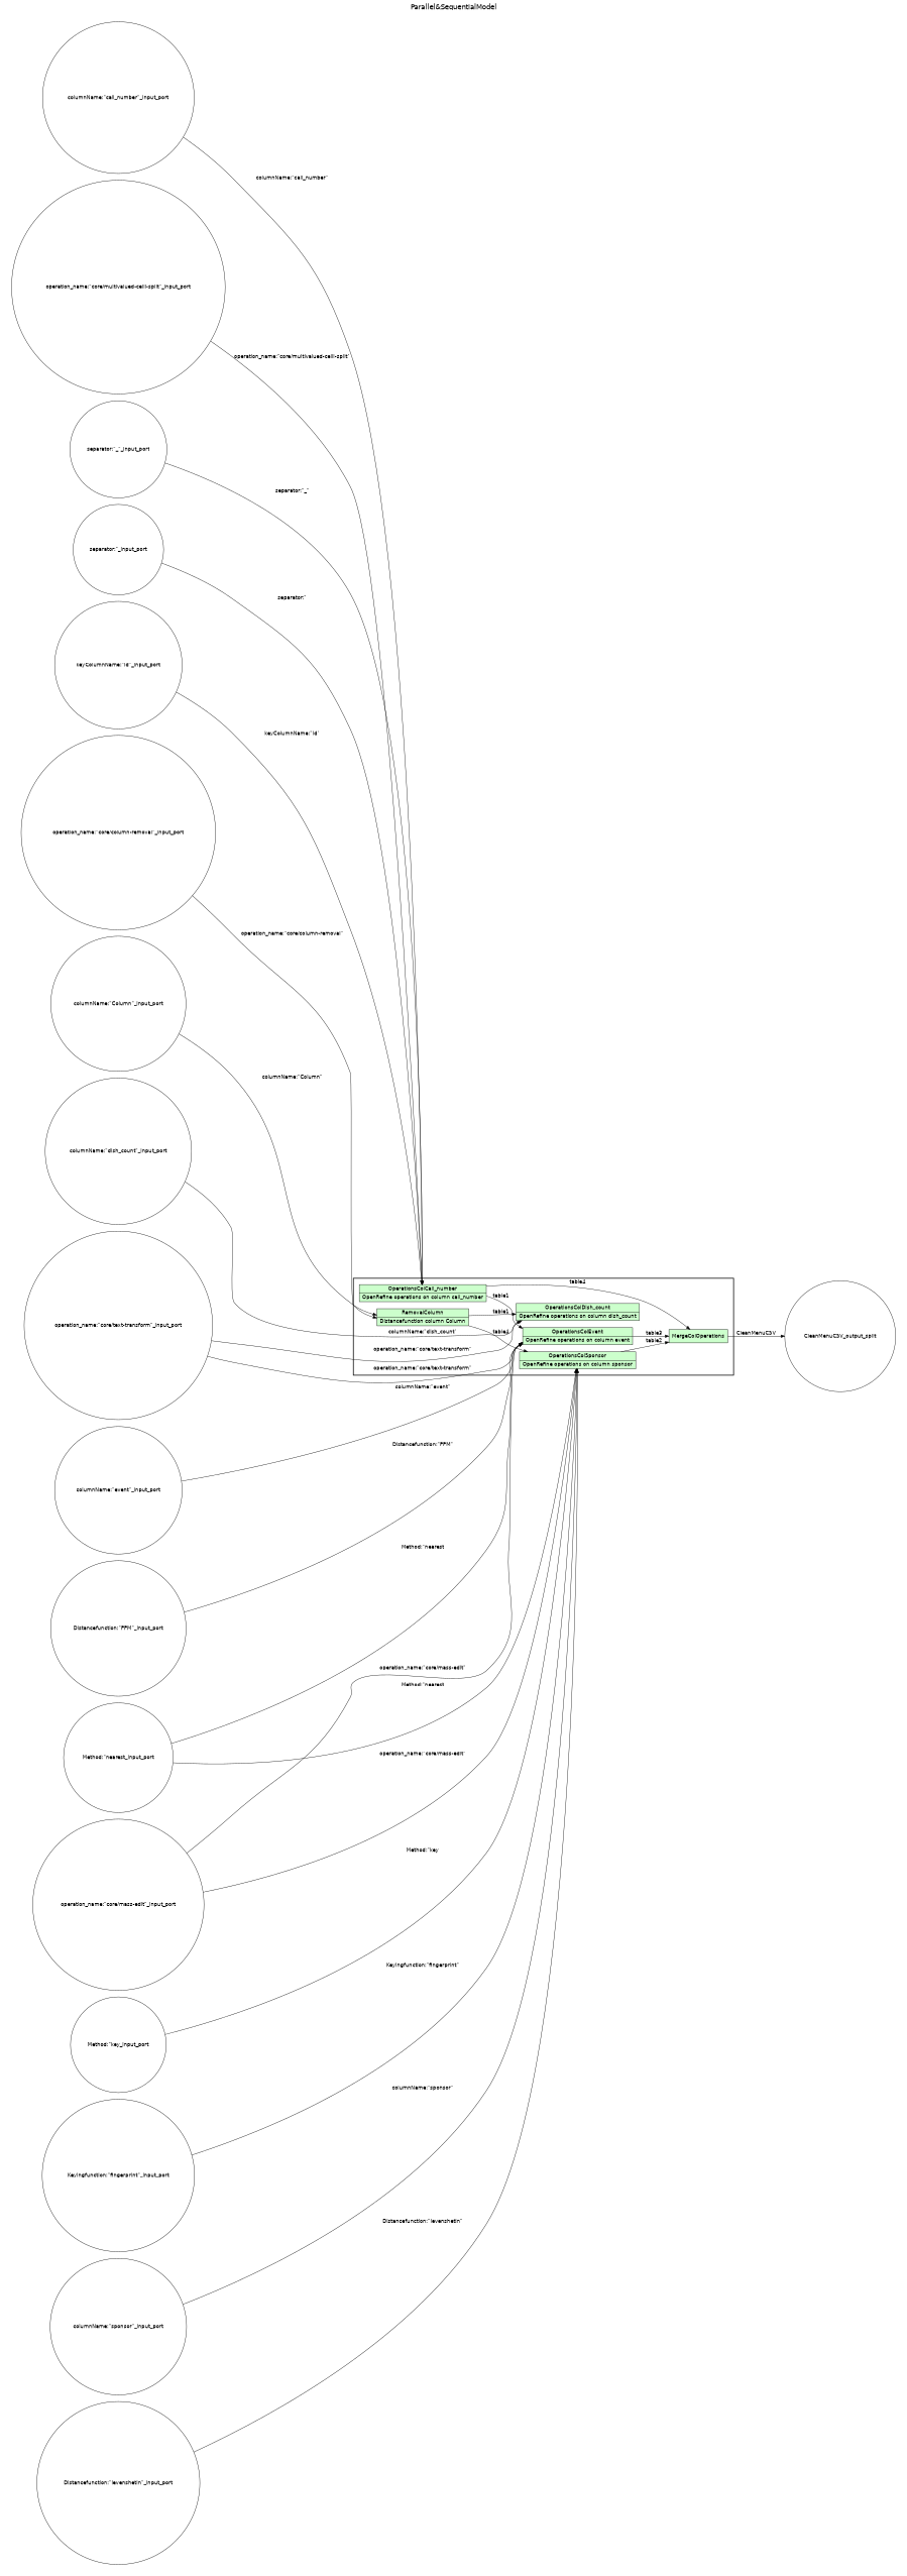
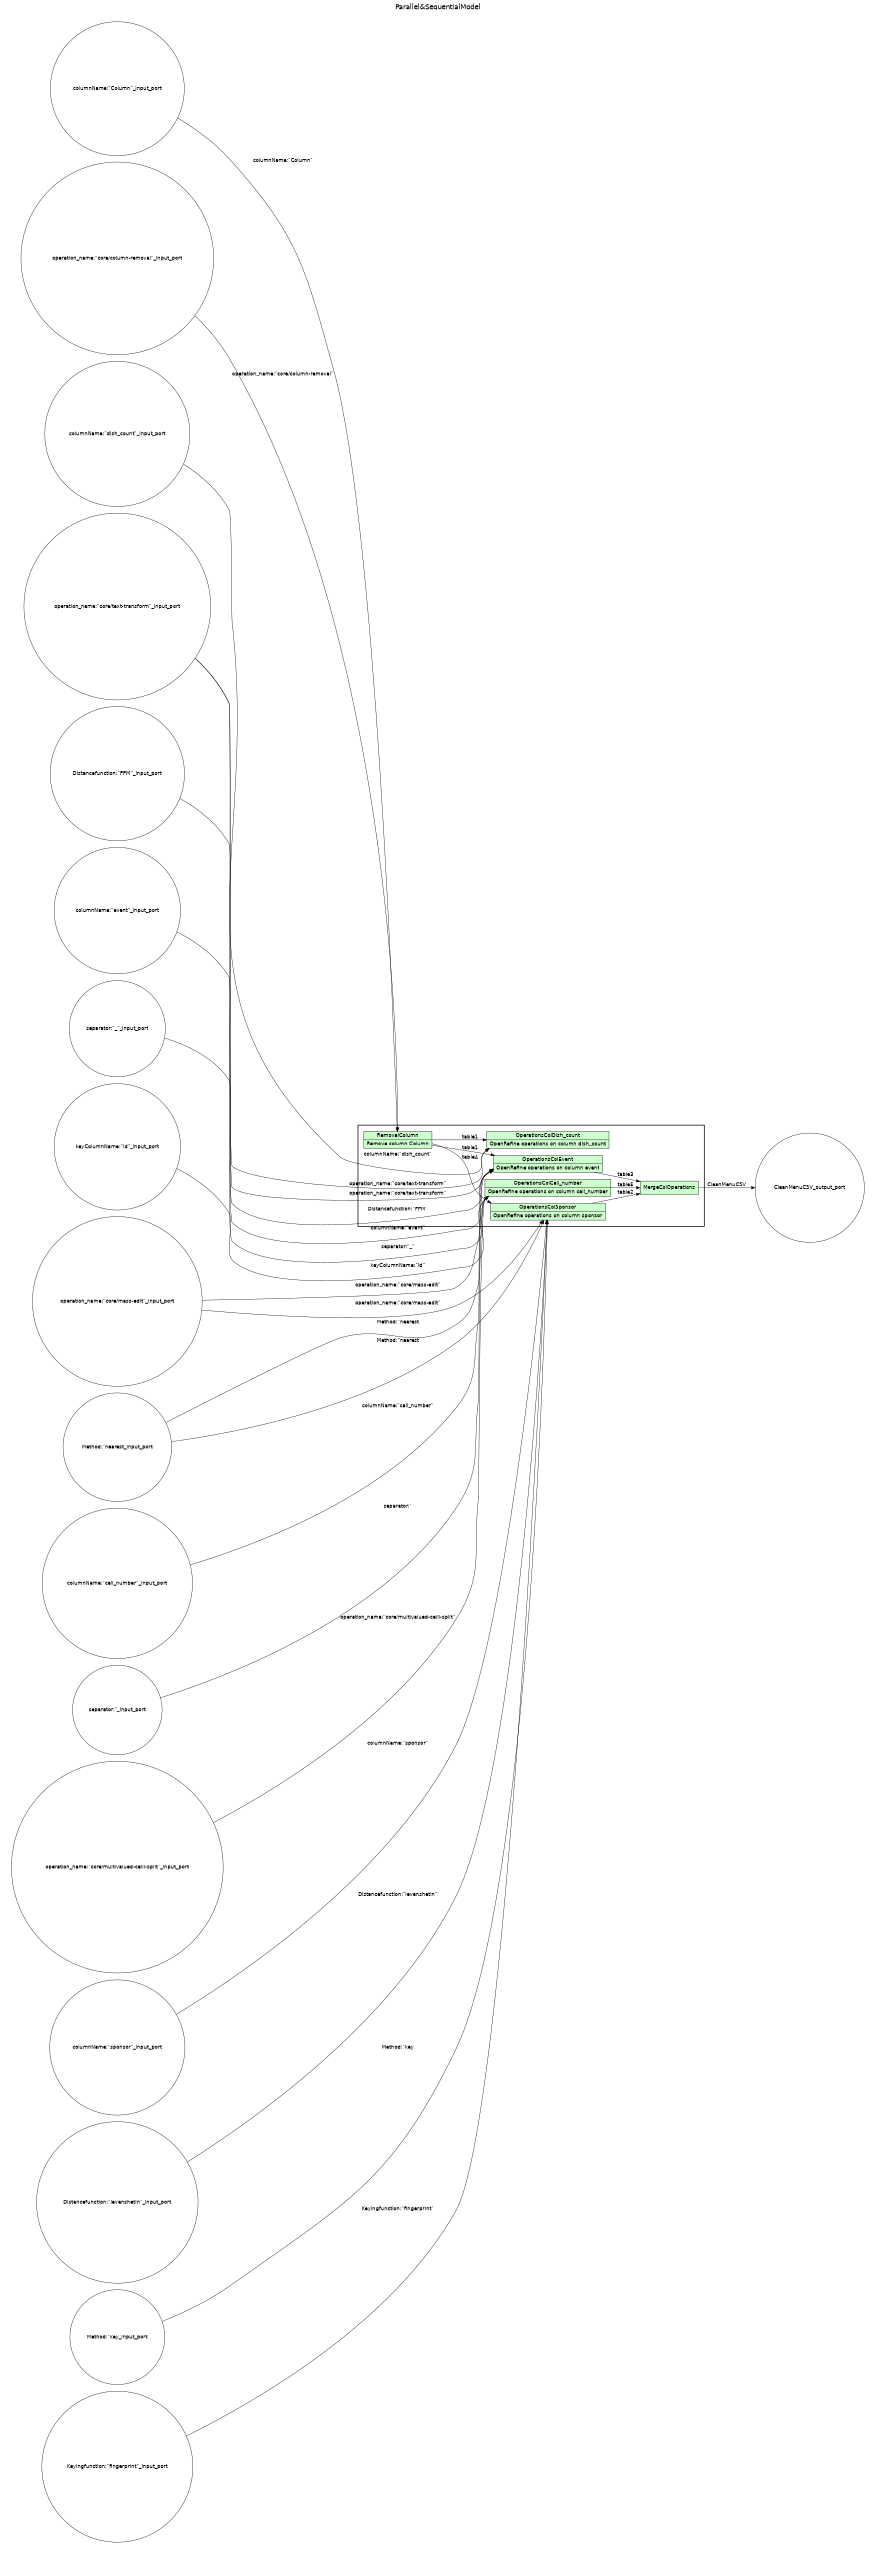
  digraph {
    fontname=Helvetica
    fontsize=18
    label="Parallel&SequentialModel"
    labelloc=t
    rankdir=LR
    node [fillcolor="#FFFFFF" fontname=Helvetica peripheries=1 shape=circle style=filled]
    edge [fontname=Helvetica]
-   n1 [fillcolor="#CCFFCC" label="{{<f0> RemovalColumn |<f1> Distancefunction column Column}}" rankdir=LR shape=record]
+   n1 [fillcolor="#CCFFCC" label="{{<f0> RemovalColumn |<f1> Remove column Column}}" rankdir=LR shape=record]
    n2 [fillcolor="#CCFFCC" label="{{<f0> OperationsColSponsor |<f1> OpenRefine operations on column sponsor}}" peripheries=2 rankdir=LR shape=record]
    n3 [fillcolor="#CCFFCC" label="{{<f0> OperationsColEvent |<f1> OpenRefine operations on column event}}" peripheries=2 rankdir=LR shape=record]
    n4 [fillcolor="#CCFFCC" label="{{<f0> OperationsColCall_number |<f1> OpenRefine operations on column call_number}}" peripheries=2 rankdir=LR shape=record]
    n5 [fillcolor="#CCFFCC" label="{{<f0> OperationsColDish_count |<f1> OpenRefine operations on column dish_count}}" peripheries=2 rankdir=LR shape=record]
    MergeColOperations [fillcolor="#CCFFCC" shape=box]
    "columnName:\"Column\"_input_port" [width=0.2]
    "columnName:\"sponsor\"_input_port" [width=0.2]
    "columnName:\"event\"_input_port" [width=0.2]
    "columnName:\"call_number\"_input_port" [width=0.2]
    "columnName:\"dish_count\"_input_port" [width=0.2]
    "operation_name:\"core/column-removal\"_input_port" [width=0.2]
    "operation_name:\"core/mass-edit\"_input_port" [width=0.2]
    "operation_name:\"core/text-transform\"_input_port" [width=0.2]
    "operation_name:\"core/multivalued-celll-split\"_input_port" [width=0.2]
    "separator:\"_\"_input_port" [width=0.2]
    "separator:\"_input_port" [width=0.2]
    "keyColumnName:\"id\"_input_port" [width=0.2]
    "Method:\"key_input_port" [width=0.2]
    "Keyingfunction:\"fingerprint\"_input_port" [width=0.2]
    "Method:\"nearest_input_port" [width=0.2]
    "Distancefunction:\"PPM\"_input_port" [width=0.2]
    "Distancefunction:\"levenshetin\"_input_port" [width=0.2]
-   CleanMenuCSV_output_port [width=0.2 label=CleanMenuCSV_output_split]
+   CleanMenuCSV_output_port [width=0.2]
    subgraph cluster_1 {
      color=black
      label=""
      penwidth=2
      subgraph cluster_2 {
        color=black
        label=""
        penwidth=0
        n1
        n2
        n3
        n4
        n5
        MergeColOperations
      }
    }
    subgraph cluster_3 {
      label=""
      penwidth=0
      subgraph cluster_4 {
        label=""
        penwidth=0
        "columnName:\"Column\"_input_port"
        "columnName:\"sponsor\"_input_port"
        "columnName:\"event\"_input_port"
        "columnName:\"call_number\"_input_port"
        "columnName:\"dish_count\"_input_port"
        "operation_name:\"core/column-removal\"_input_port"
        "operation_name:\"core/mass-edit\"_input_port"
        "operation_name:\"core/text-transform\"_input_port"
        "operation_name:\"core/multivalued-celll-split\"_input_port"
        "separator:\"_\"_input_port"
        "separator:\"_input_port"
        "keyColumnName:\"id\"_input_port"
        "Method:\"key_input_port"
        "Keyingfunction:\"fingerprint\"_input_port"
        "Method:\"nearest_input_port"
        "Distancefunction:\"PPM\"_input_port"
        "Distancefunction:\"levenshetin\"_input_port"
      }
    }
    subgraph cluster_5 {
      label=""
      penwidth=0
      subgraph cluster_6 {
        label=""
        penwidth=0
        CleanMenuCSV_output_port
      }
    }
    n1 -> n2 [label=table4]
-   n4 -> n3 [label=table1]
+   n1 -> n3 [label=table1]
    n1 -> n5 [label=table1]
    n2 -> MergeColOperations [label=table2]
    n3 -> MergeColOperations [label=table3]
-   n4 -> MergeColOperations [label=table4]
+   n4 -> MergeColOperations [label=table5]
    MergeColOperations -> CleanMenuCSV_output_port [label=CleanMenuCSV]
    "columnName:\"Column\"_input_port" -> n1 [label="columnName:\"Column\""]
    "columnName:\"sponsor\"_input_port" -> n2 [label="columnName:\"sponsor\""]
    "columnName:\"event\"_input_port" -> n3 [label="columnName:\"event\""]
    "columnName:\"call_number\"_input_port" -> n4 [label="columnName:\"call_number\""]
    "columnName:\"dish_count\"_input_port" -> n5 [label="columnName:\"dish_count\""]
    "operation_name:\"core/column-removal\"_input_port" -> n1 [label="operation_name:\"core/column-removal\""]
    "operation_name:\"core/mass-edit\"_input_port" -> n2 [label="operation_name:\"core/mass-edit\""]
    "operation_name:\"core/mass-edit\"_input_port" -> n3 [label="operation_name:\"core/mass-edit\""]
    "operation_name:\"core/text-transform\"_input_port" -> n3 [label="operation_name:\"core/text-transform\""]
    "operation_name:\"core/text-transform\"_input_port" -> n5 [label="operation_name:\"core/text-transform\""]
    "operation_name:\"core/multivalued-celll-split\"_input_port" -> n4 [label="operation_name:\"core/multivalued-celll-split\""]
    "separator:\"_\"_input_port" -> n4 [label="separator:\"_\""]
    "separator:\"_input_port" -> n4 [label="separator:\""]
    "keyColumnName:\"id\"_input_port" -> n4 [label="keyColumnName:\"id\""]
    "Method:\"key_input_port" -> n2 [label="Method:\"key"]
    "Keyingfunction:\"fingerprint\"_input_port" -> n2 [label="Keyingfunction:\"fingerprint\""]
    "Method:\"nearest_input_port" -> n2 [label="Method:\"nearest"]
    "Method:\"nearest_input_port" -> n3 [label="Method:\"nearest"]
    "Distancefunction:\"PPM\"_input_port" -> n3 [label="Distancefunction:\"PPM\""]
    "Distancefunction:\"levenshetin\"_input_port" -> n2 [label="Distancefunction:\"levenshetin\""]
  }
